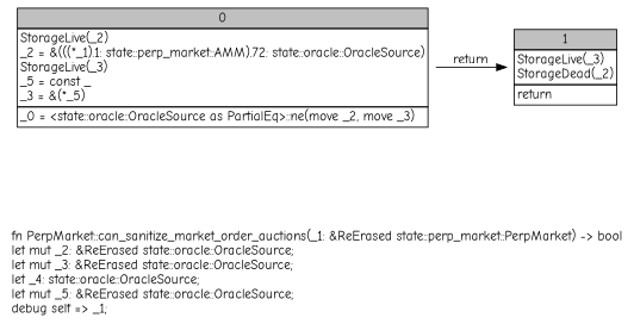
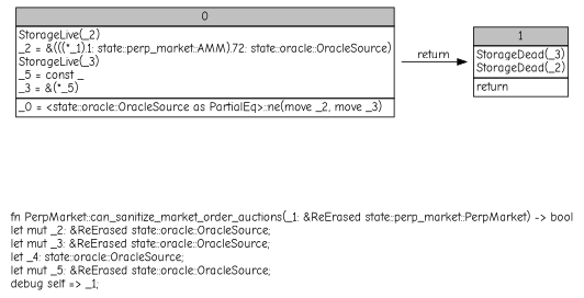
  digraph {
    fontname="Comic Neue"
    label=<fn PerpMarket::can_sanitize_market_order_auctions(_1: &amp;ReErased state::perp_market::PerpMarket) -&gt; bool<br align="left"/>let mut _2: &amp;ReErased state::oracle::OracleSource;<br align="left"/>let mut _3: &amp;ReErased state::oracle::OracleSource;<br align="left"/>let _4: state::oracle::OracleSource;<br align="left"/>let mut _5: &amp;ReErased state::oracle::OracleSource;<br align="left"/>debug self =&gt; _1;<br align="left"/>>
    rankdir=LR
    node [fontname="Comic Neue" shape=none]
    n1 [label=<<table border="0" cellborder="1" cellspacing="0"><tr><td bgcolor="gray" align="center" colspan="1">0</td></tr><tr><td align="left" balign="left">StorageLive(_2)<br/>_2 = &amp;(((*_1).1: state::perp_market::AMM).72: state::oracle::OracleSource)<br/>StorageLive(_3)<br/>_5 = const _<br/>_3 = &amp;(*_5)<br/></td></tr><tr><td align="left">_0 = &lt;state::oracle::OracleSource as PartialEq&gt;::ne(move _2, move _3)</td></tr></table>>]
-   n2 [label=<<table border="0" cellborder="1" cellspacing="0"><tr><td bgcolor="gray" align="center" colspan="1">1</td></tr><tr><td align="left" balign="left">StorageLive(_3)<br/>StorageDead(_2)<br/></td></tr><tr><td align="left">return</td></tr></table>>]
+   n2 [label=<<table border="0" cellborder="1" cellspacing="0"><tr><td bgcolor="gray" align="center" colspan="1">1</td></tr><tr><td align="left" balign="left">StorageDead(_3)<br/>StorageDead(_2)<br/></td></tr><tr><td align="left">return</td></tr></table>>]
    n1 -> n2 [fontname="Comic Neue" label=return]
  }
